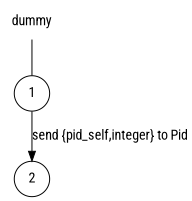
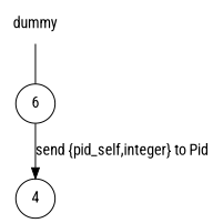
  digraph {
    fontname="Roboto Condensed"
    rankdir=TB
    node [fontname="Roboto Condensed" shape=circle]
    edge [fontname="Roboto Condensed"]
    n1 [label=dummy shape=plaintext]
-   n2 [label=1]
-   n3 [label=2]
+   n2 [label=6]
+   n3 [label=4]
    n1 -> n2 [arrowhead=none]
    n2 -> n3 [label="send {pid_self,integer} to Pid"]
  }
